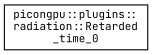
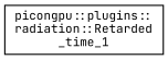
  digraph {
    rankdir=LR
    fontname="JetBrains Mono"
-   n1 [color=black fillcolor=white fontname="JetBrains Mono" fontsize=10 height=0.2 label="picongpu::plugins::\lradiation::Retarded\l_time_0" shape=record style=filled width=0.4]
+   n1 [color=black fillcolor=white fontname="JetBrains Mono" fontsize=10 height=0.2 label="picongpu::plugins::\lradiation::Retarded\l_time_1" shape=record style=filled width=0.4]
  }
